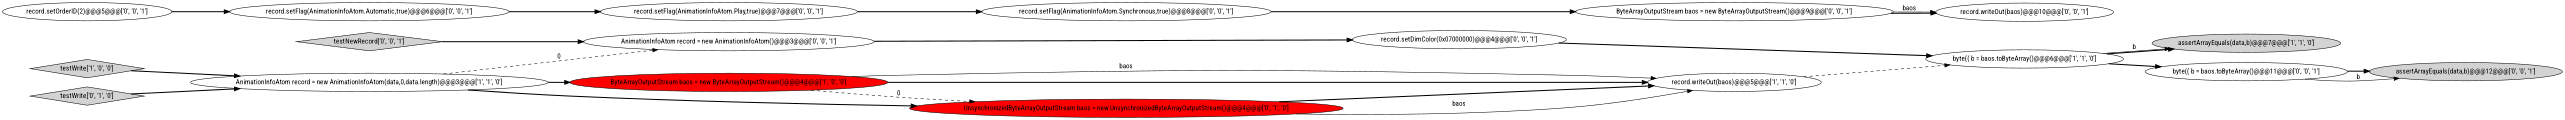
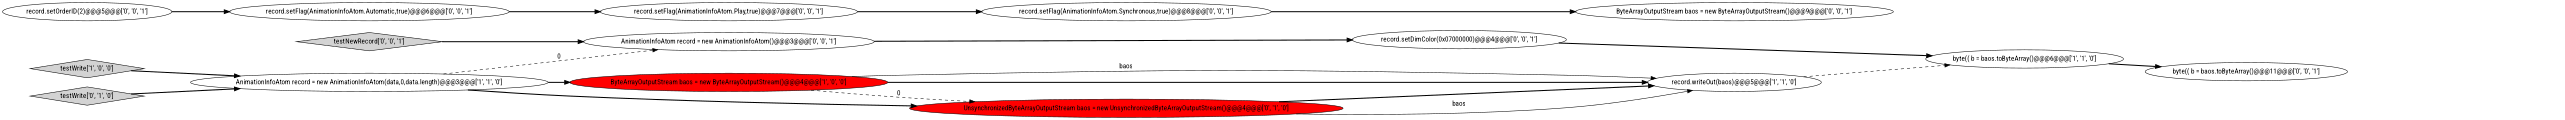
  digraph {
    fontname="Roboto Condensed"
    rankdir=LR
    node [fillcolor=white fontname="Roboto Condensed" shape=ellipse style=filled]
    edge [fontname="Roboto Condensed" style=bold]
    n1 [label="AnimationInfoAtom record = new AnimationInfoAtom()@@@3@@@['0', '0', '1']"]
    n2 [label="record.setDimColor(0x07000000)@@@4@@@['0', '0', '1']"]
    n3 [label="byte(( b = baos.toByteArray()@@@6@@@['1', '1', '0']"]
-   n4 [fillcolor=lightgray label="assertArrayEquals(data,b)@@@7@@@['1', '1', '0']"]
    n5 [fillcolor=red label="ByteArrayOutputStream baos = new ByteArrayOutputStream()@@@4@@@['1', '0', '0']"]
    n6 [label="record.writeOut(baos)@@@5@@@['1', '1', '0']"]
    n7 [fillcolor=red label="UnsynchronizedByteArrayOutputStream baos = new UnsynchronizedByteArrayOutputStream()@@@4@@@['0', '1', '0']"]
    n8 [fillcolor=lightgray label="testWrite['1', '0', '0']" shape=diamond]
    n9 [label="AnimationInfoAtom record = new AnimationInfoAtom(data,0,data.length)@@@3@@@['1', '1', '0']"]
    n10 [label="byte(( b = baos.toByteArray()@@@11@@@['0', '0', '1']"]
    n11 [label="record.setFlag(AnimationInfoAtom.Automatic,true)@@@6@@@['0', '0', '1']"]
    n12 [label="record.setFlag(AnimationInfoAtom.Play,true)@@@7@@@['0', '0', '1']"]
    n13 [label="record.setFlag(AnimationInfoAtom.Synchronous,true)@@@8@@@['0', '0', '1']"]
    n14 [label="ByteArrayOutputStream baos = new ByteArrayOutputStream()@@@9@@@['0', '0', '1']"]
-   n15 [label="record.writeOut(baos)@@@10@@@['0', '0', '1']"]
-   n16 [fillcolor=lightgray label="assertArrayEquals(data,b)@@@12@@@['0', '0', '1']"]
    n17 [label="record.setOrderID(2)@@@5@@@['0', '0', '1']"]
    n18 [fillcolor=lightgray label="testWrite['0', '1', '0']" shape=diamond]
    n19 [fillcolor=lightgray label="testNewRecord['0', '0', '1']" shape=diamond]
    n1 -> n2
    n2 -> n3
-   n3 -> n4 [label=b style=solid]
-   n3 -> n4
    n3 -> n10
    n5 -> n6 [label=baos style=solid]
    n5 -> n6
    n5 -> n7 [label=0 style=dashed]
    n6 -> n3 [style=dashed]
    n7 -> n6
    n7 -> n6 [label=baos style=solid]
    n8 -> n9
    n9 -> n1 [label=0 style=dashed]
    n9 -> n5
    n9 -> n7
-   n10 -> n16
-   n10 -> n16 [label=b style=solid]
    n11 -> n12
    n12 -> n13
    n13 -> n14
-   n14 -> n15 [label=baos style=solid]
-   n14 -> n15
    n17 -> n11
    n18 -> n9
    n19 -> n1
  }
